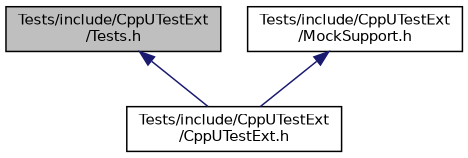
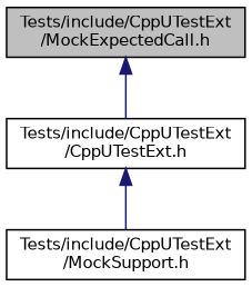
  digraph {
    node [color=black fillcolor=white fontname=Helvetica fontsize=10 shape=record style=filled]
    edge [color=midnightblue dir=back fontname=Helvetica fontsize=10 labelfontname=Helvetica labelfontsize=10 style=solid]
-   n1 [fillcolor=grey75 fontcolor=black height=0.2 label="Tests/include/CppUTestExt\l/Tests.h" width=0.4]
+   n1 [fillcolor=grey75 fontcolor=black height=0.2 label="Tests/include/CppUTestExt\l/MockExpectedCall.h" width=0.4]
    n2 [height=0.2 label="Tests/include/CppUTestExt\l/CppUTestExt.h" width=0.4]
    n3 [height=0.2 label="Tests/include/CppUTestExt\l/MockSupport.h" width=0.4]
    n1 -> n2
-   n3 -> n2
+   n2 -> n3
  }
